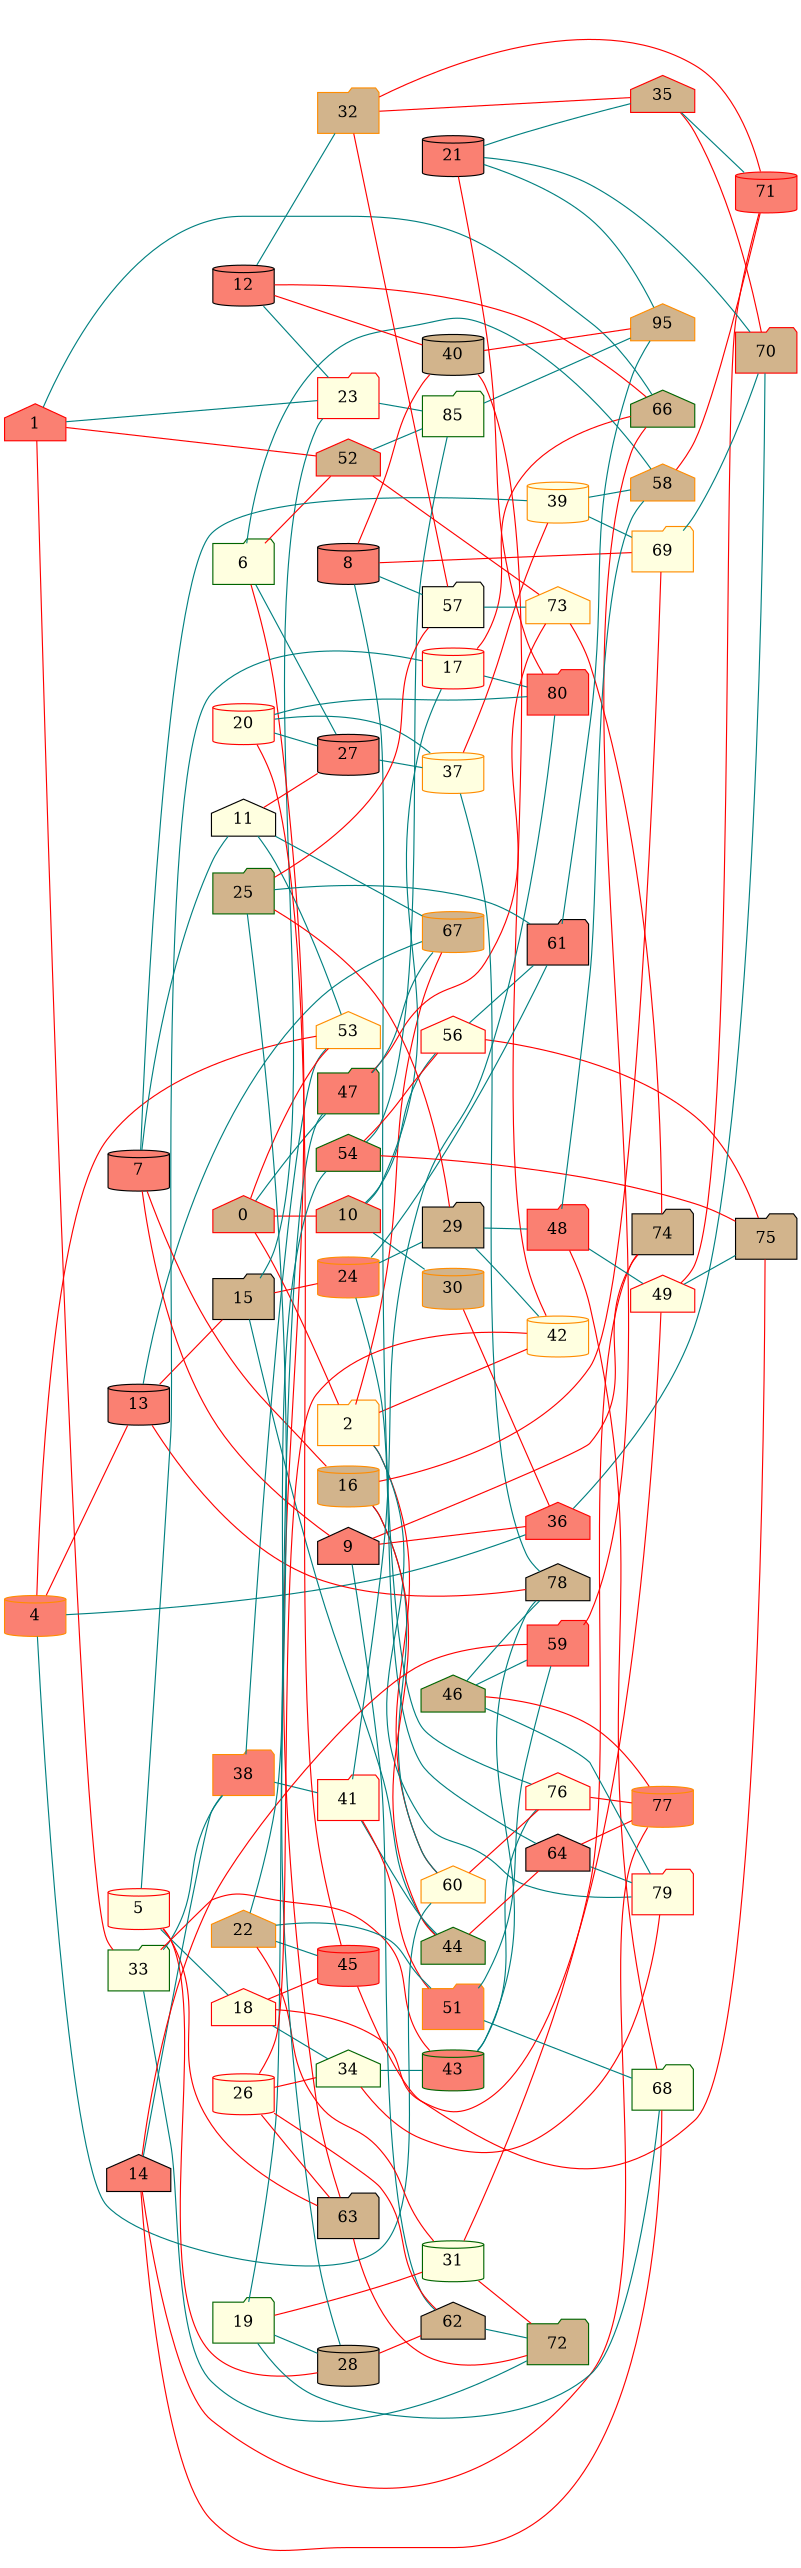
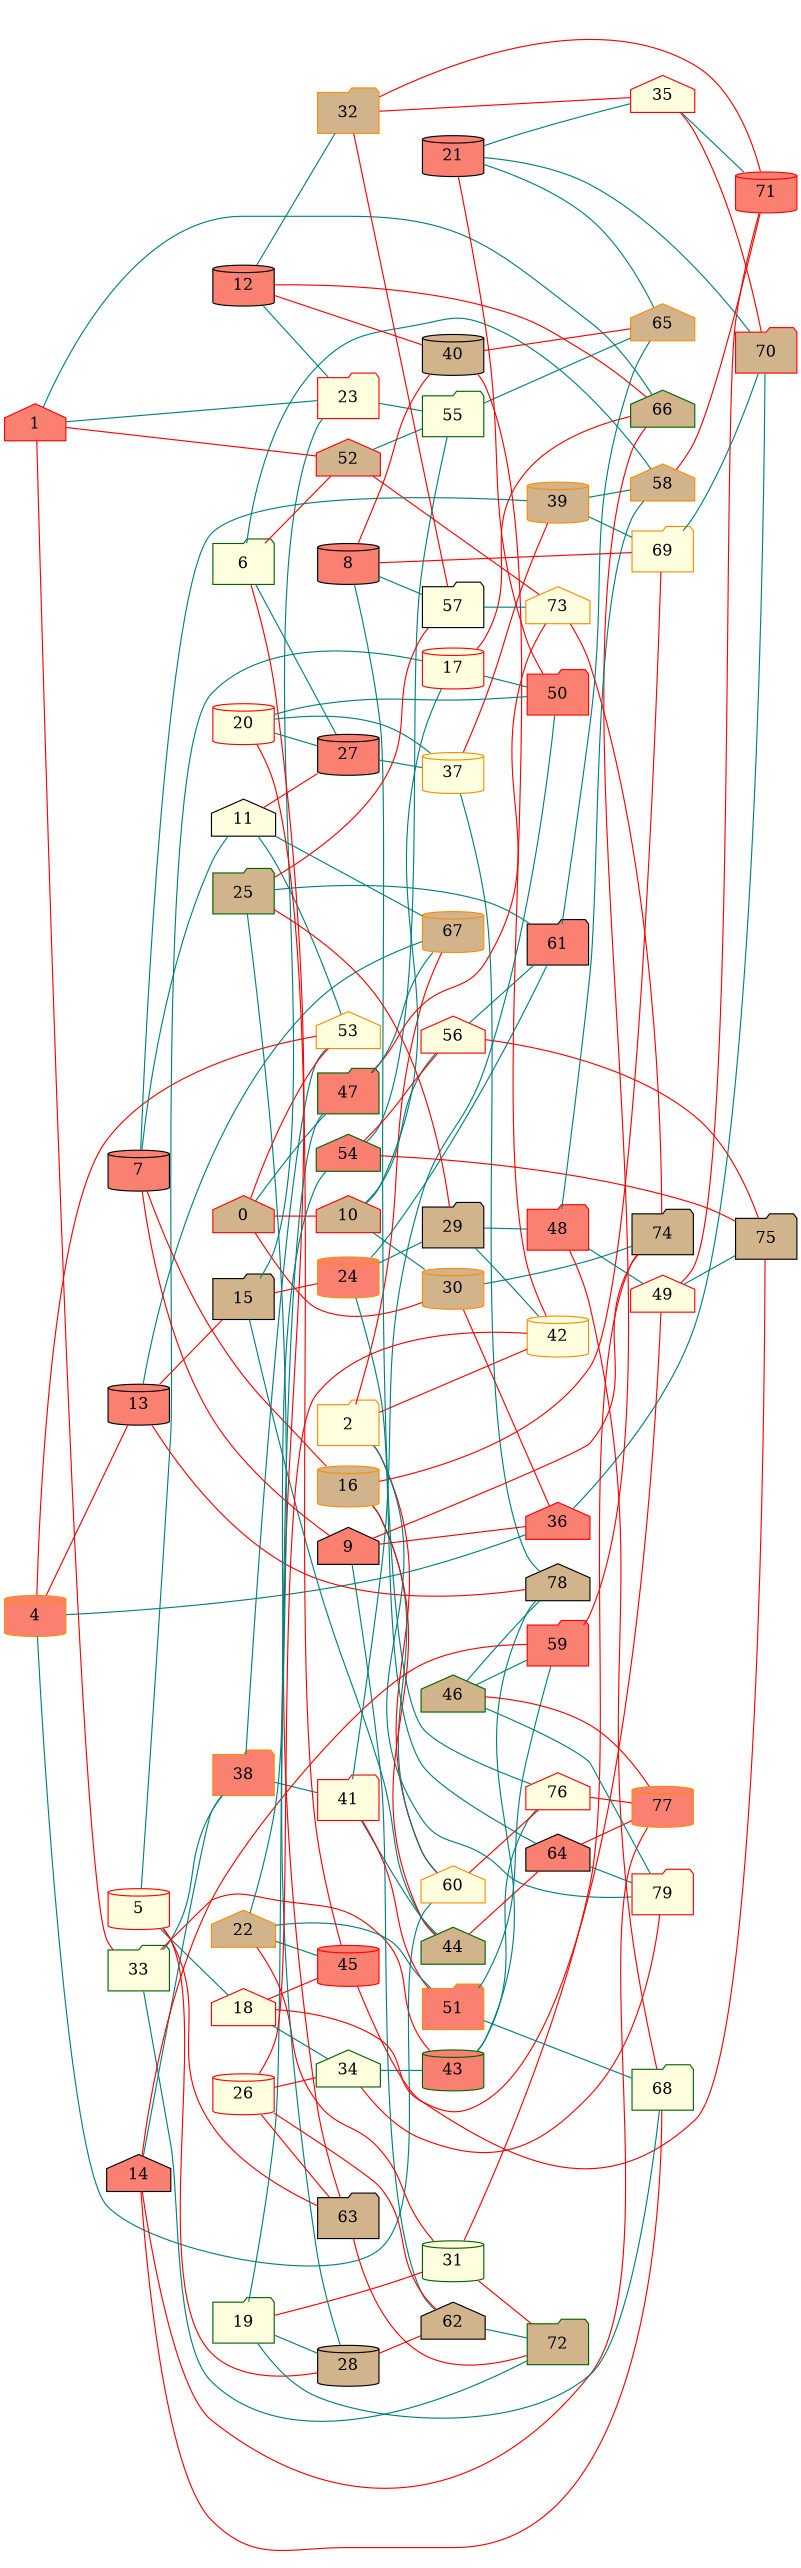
  graph {
    rankdir=LR
    node [color=red fillcolor=lightyellow shape=house style=filled]
    edge [color=teal]
    1 [fillcolor=salmon]
    23 [shape=folder]
    33 [color=darkgreen shape=folder]
    52 [fillcolor=tan]
    66 [color=darkgreen fillcolor=tan]
-   55 [color=darkgreen shape=folder label=85]
+   55 [color=darkgreen shape=folder]
    38 [color=darkorange fillcolor=salmon shape=folder]
    72 [color=darkgreen fillcolor=tan shape=folder]
    43 [color=darkgreen fillcolor=salmon shape=cylinder]
    73 [color=darkorange]
    2 [color=darkorange shape=folder]
    42 [color=darkorange shape=cylinder]
    60 [color=darkorange]
    67 [color=darkorange fillcolor=tan shape=cylinder]
    79 [shape=folder]
    76
    n17 [fillcolor=tan label=0]
    10 [fillcolor=tan]
    30 [color=darkorange fillcolor=tan shape=cylinder]
    47 [color=darkgreen fillcolor=salmon shape=folder]
    53 [color=darkorange]
    17 [shape=cylinder]
    56
    36 [fillcolor=salmon]
    74 [color=black fillcolor=tan shape=folder]
    4 [color=darkorange fillcolor=salmon shape=cylinder]
    13 [color=black fillcolor=salmon shape=cylinder]
    15 [color=black fillcolor=tan shape=folder]
    78 [color=black fillcolor=tan]
    70 [fillcolor=tan shape=folder]
    5 [shape=cylinder]
    18
    28 [color=black fillcolor=tan shape=cylinder]
    63 [color=black fillcolor=tan shape=folder]
-   50 [fillcolor=salmon shape=folder label=80]
+   50 [fillcolor=salmon shape=folder]
    34 [color=darkgreen]
    45 [fillcolor=salmon shape=cylinder]
    49
    62 [color=black fillcolor=tan]
    6 [color=darkgreen shape=folder]
    27 [color=black fillcolor=salmon shape=cylinder]
    58 [color=darkorange fillcolor=tan]
    37 [color=darkorange shape=cylinder]
    71 [fillcolor=salmon shape=cylinder]
    7 [color=black fillcolor=salmon shape=cylinder]
    9 [color=black fillcolor=salmon]
    11 [color=black]
    16 [color=darkorange fillcolor=tan shape=cylinder]
-   39 [color=darkorange shape=cylinder]
+   39 [color=darkorange fillcolor=tan shape=cylinder]
    69 [color=darkorange shape=folder]
    44 [color=darkgreen fillcolor=tan]
    8 [color=black fillcolor=salmon shape=cylinder]
    40 [color=black fillcolor=tan shape=cylinder]
    57 [color=black shape=folder]
-   65 [color=darkorange fillcolor=tan label=95]
+   65 [color=darkorange fillcolor=tan]
    77 [color=darkorange fillcolor=salmon shape=cylinder]
    61 [color=black fillcolor=salmon shape=folder]
    75 [color=black fillcolor=tan shape=folder]
    12 [color=black fillcolor=salmon shape=cylinder]
    32 [color=darkorange fillcolor=tan shape=folder]
-   35 [fillcolor=tan]
+   35
    24 [color=darkorange fillcolor=salmon shape=cylinder]
    14 [color=black fillcolor=salmon]
    59 [fillcolor=salmon shape=folder]
    68 [color=darkgreen shape=folder]
    41 [shape=folder]
    29 [color=black fillcolor=tan shape=folder]
    64 [color=black fillcolor=salmon]
    19 [color=darkgreen shape=folder]
    31 [color=darkgreen shape=cylinder]
    20 [shape=cylinder]
    21 [color=black fillcolor=salmon shape=cylinder]
    22 [color=darkorange fillcolor=tan]
    51 [color=darkorange fillcolor=salmon shape=folder]
    54 [color=darkgreen fillcolor=salmon]
    48 [fillcolor=salmon shape=folder]
    25 [color=darkgreen fillcolor=tan shape=folder]
    26 [shape=cylinder]
    46 [color=darkgreen fillcolor=tan]
    1 -- 23
    1 -- 33 [color=red]
    1 -- 52 [color=red]
    1 -- 66
    23 -- 55
    33 -- 38
    33 -- 72
    33 -- 43 [color=red]
    52 -- 55
    52 -- 73 [color=red]
    55 -- 65
    38 -- 53
    38 -- 41
    43 -- 76
    43 -- 78
    73 -- 74 [color=red]
    2 -- 42 [color=red]
    2 -- 60 [color=red]
    2 -- 67 [color=red]
    2 -- 79
    60 -- 76 [color=red]
    76 -- 77 [color=red]
    n17 -- 10 [color=red]
-   n17 -- 2 [color=red]
+   n17 -- 30 [color=red]
    n17 -- 47
    n17 -- 53 [color=red]
    10 -- 30
    10 -- 17
    10 -- 56
    30 -- 36 [color=red]
+   30 -- 74
    47 -- 73 [color=red]
    47 -- 67
    17 -- 66 [color=red]
    17 -- 50
    56 -- 61
    56 -- 75 [color=red]
    36 -- 70
    4 -- 60
    4 -- 53 [color=red]
    4 -- 36
    4 -- 13 [color=red]
    13 -- 67
    13 -- 15 [color=red]
    13 -- 78 [color=red]
    15 -- 23
    15 -- 44
    15 -- 24 [color=red]
    5 -- 17
    5 -- 18
    5 -- 28 [color=red]
    5 -- 63 [color=red]
    18 -- 34
    18 -- 45 [color=red]
    18 -- 49 [color=red]
    28 -- 62 [color=red]
    63 -- 72 [color=red]
    34 -- 43
    34 -- 79 [color=red]
    45 -- 75 [color=red]
    49 -- 71 [color=red]
    49 -- 75
    62 -- 72
    6 -- 52 [color=red]
    6 -- 63 [color=red]
    6 -- 27
    6 -- 58
    27 -- 37
    58 -- 71 [color=red]
    37 -- 78
    37 -- 39 [color=red]
    7 -- 9 [color=red]
    7 -- 11
    7 -- 16 [color=red]
    7 -- 39
    9 -- 36 [color=red]
    9 -- 74 [color=red]
    9 -- 62
    11 -- 67
    11 -- 53
    11 -- 27 [color=red]
    16 -- 60
    16 -- 69 [color=red]
    16 -- 44 [color=red]
    39 -- 58
    39 -- 69
    69 -- 70
    44 -- 64 [color=red]
    8 -- 76
    8 -- 69 [color=red]
    8 -- 40 [color=red]
    8 -- 57
    40 -- 42 [color=red]
    40 -- 65 [color=red]
    57 -- 73
    61 -- 65
    12 -- 23
    12 -- 66 [color=red]
    12 -- 40 [color=red]
    12 -- 32
    32 -- 71 [color=red]
    32 -- 57 [color=red]
    32 -- 35 [color=red]
    35 -- 70 [color=red]
    35 -- 71
    24 -- 61
    24 -- 29
    24 -- 64
    14 -- 38
    14 -- 77 [color=red]
    14 -- 59 [color=red]
    14 -- 68 [color=red]
    59 -- 66 [color=red]
    41 -- 50
    41 -- 44
    41 -- 51 [color=red]
    29 -- 42
    29 -- 48
    64 -- 79
    64 -- 77 [color=red]
    19 -- 47
    19 -- 28
    19 -- 68
    19 -- 31 [color=red]
    31 -- 72 [color=red]
    31 -- 74 [color=red]
    20 -- 50
    20 -- 45 [color=red]
    20 -- 27
    20 -- 37
    21 -- 70
    21 -- 50 [color=red]
    21 -- 65
    21 -- 35
    22 -- 45
    22 -- 31 [color=red]
    22 -- 51
    22 -- 54
    51 -- 59
    51 -- 68
    54 -- 55
    54 -- 56 [color=red]
    54 -- 75 [color=red]
    48 -- 49
    48 -- 58
    48 -- 68 [color=red]
    25 -- 28
    25 -- 57 [color=red]
    25 -- 61
    25 -- 29 [color=red]
    26 -- 42 [color=red]
    26 -- 63 [color=red]
    26 -- 34 [color=red]
    26 -- 62 [color=red]
    46 -- 79
    46 -- 78
    46 -- 77 [color=red]
    46 -- 59
  }
